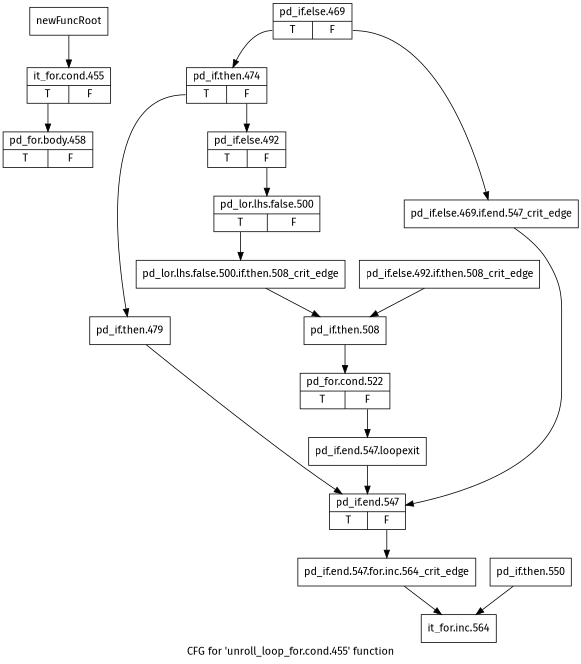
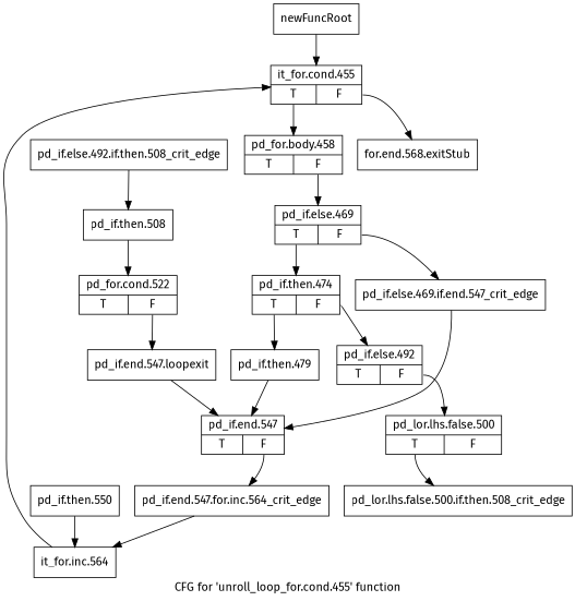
  digraph {
    fontname="Fira Sans"
    label="CFG for 'unroll_loop_for.cond.455' function"
    node [fontname="Fira Sans" shape=record]
    edge [fontname="Fira Sans"]
    n1 [label="{newFuncRoot}"]
    n2 [label="{it_for.cond.455|{<s0>T|<s1>F}}"]
+   n3 [label="{for.end.568.exitStub}"]
    n4 [label="{pd_for.body.458|{<s0>T|<s1>F}}"]
    n5 [label="{pd_if.else.469|{<s0>T|<s1>F}}"]
    n6 [label="{pd_if.then.474|{<s0>T|<s1>F}}"]
    n7 [label="{pd_if.else.469.if.end.547_crit_edge}"]
    n8 [label="{pd_if.end.547|{<s0>T|<s1>F}}"]
    n9 [label="{pd_if.end.547.for.inc.564_crit_edge}"]
    n10 [label="{pd_if.then.479}"]
    n11 [label="{pd_if.else.492|{<s0>T|<s1>F}}"]
    n12 [label="{pd_lor.lhs.false.500|{<s0>T|<s1>F}}"]
    n13 [label="{pd_if.then.550}"]
    n14 [label="{it_for.inc.564}"]
    n15 [label="{pd_if.else.492.if.then.508_crit_edge}"]
    n16 [label="{pd_if.then.508}"]
    n17 [label="{pd_lor.lhs.false.500.if.then.508_crit_edge}"]
    n18 [label="{pd_for.cond.522|{<s0>T|<s1>F}}"]
    n19 [label="{pd_if.end.547.loopexit}"]
    n1 -> n2
+   n2 -> n3 [tailport=s1]
    n2 -> n4 [tailport=s0]
+   n4 -> n5 [tailport=s1]
    n5 -> n6 [tailport=s0]
    n5 -> n7 [tailport=s1]
    n6 -> n10 [tailport=s0]
    n6 -> n11 [tailport=s1]
    n7 -> n8
    n8 -> n9 [tailport=s1]
    n9 -> n14
    n10 -> n8
    n11 -> n12 [tailport=s1]
    n12 -> n17 [tailport=s0]
    n13 -> n14
+   n14 -> n2
    n15 -> n16
    n16 -> n18
-   n17 -> n16
    n18 -> n19 [tailport=s1]
    n19 -> n8
  }
